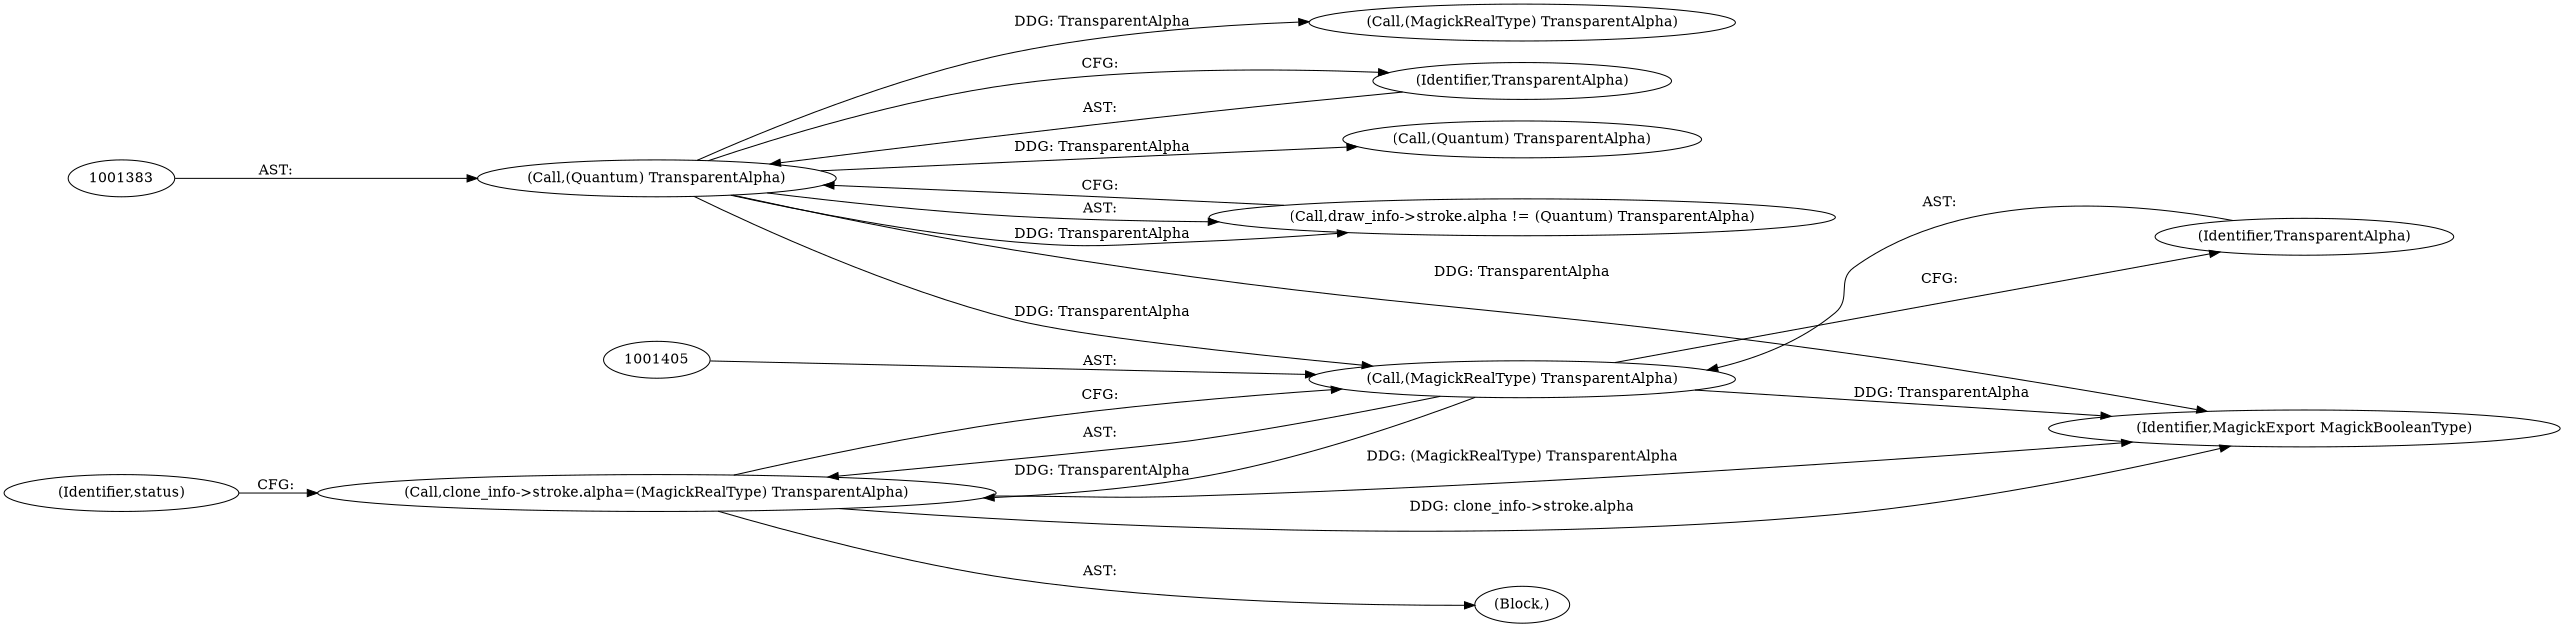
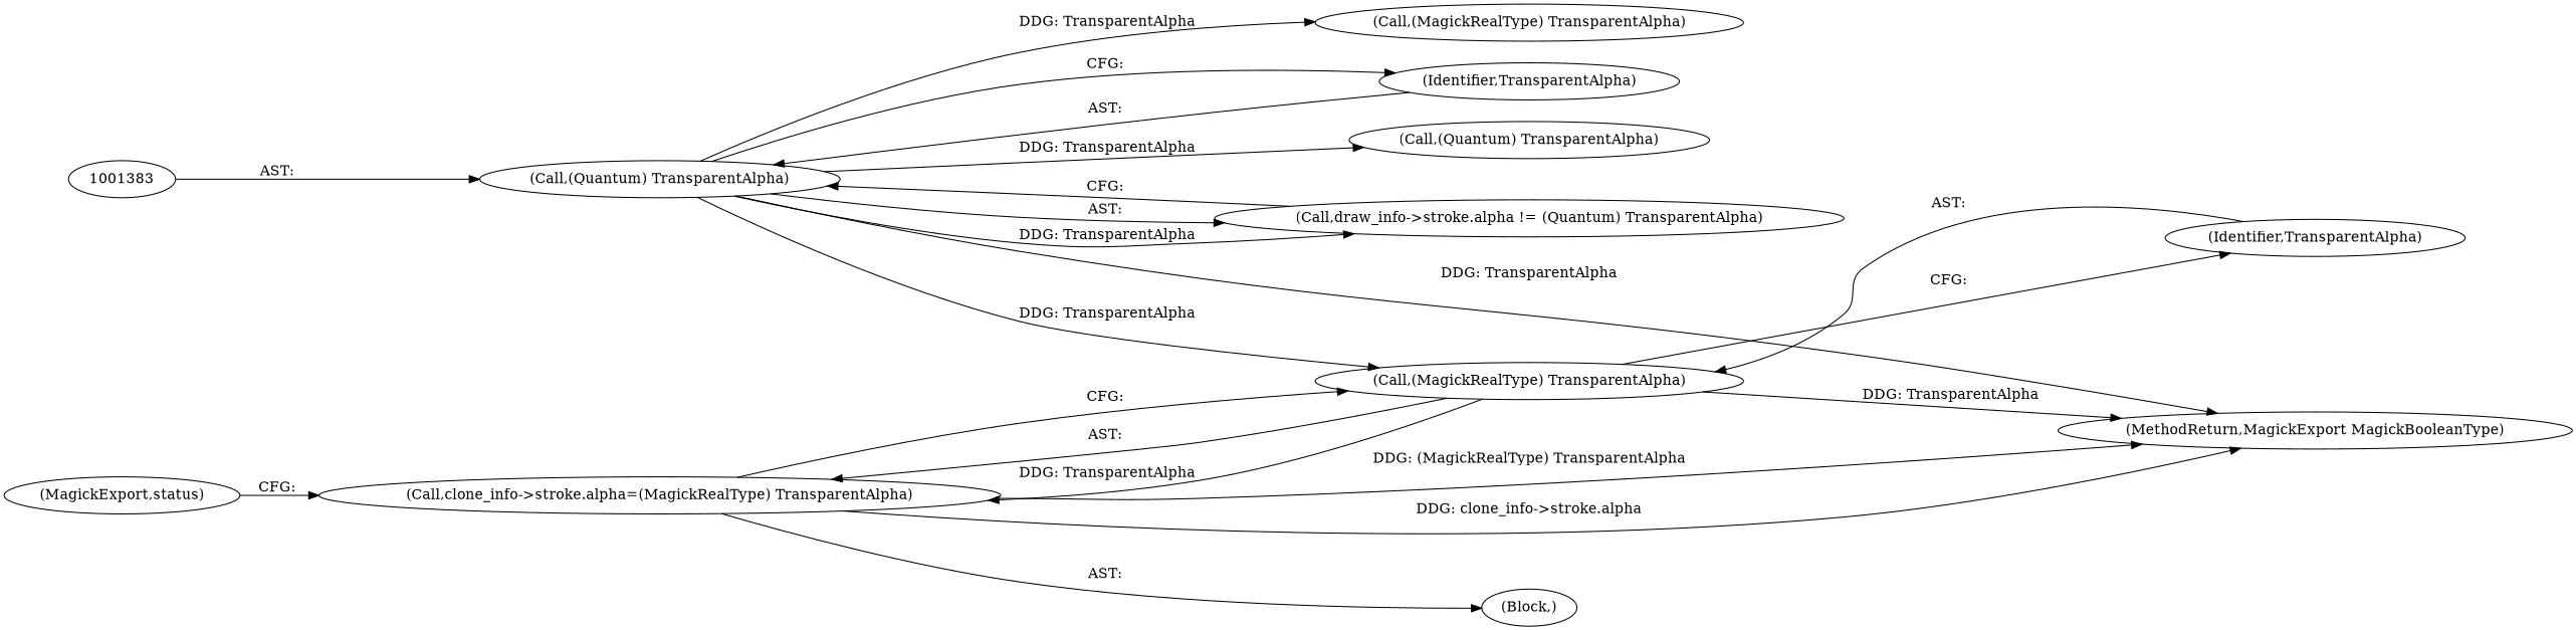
  digraph {
    rankdir=LR
    n1 [label="(Call,clone_info->stroke.alpha=(MagickRealType) TransparentAlpha)"]
    n2 [label="(Call,(MagickRealType) TransparentAlpha)"]
-   n3 [label="(Identifier,MagickExport MagickBooleanType)"]
+   n3 [label="(MethodReturn,MagickExport MagickBooleanType)"]
    n4 [label="(Block,)"]
    n5 [label="(Identifier,TransparentAlpha)"]
    n6 [label="(Call,(Quantum) TransparentAlpha)"]
    n7 [label="(Call,(Quantum) TransparentAlpha)"]
    n8 [label="(Call,draw_info->stroke.alpha != (Quantum) TransparentAlpha)"]
    n9 [label="(Call,(MagickRealType) TransparentAlpha)"]
    n10 [label="(Identifier,TransparentAlpha)"]
-   n11 [label="(Identifier,status)"]
-   1001405
+   n11 [label="(MagickExport,status)"]
    1001383
    n1 -> n2 [label="CFG: "]
    n1 -> n3 [label="DDG: (MagickRealType) TransparentAlpha"]
    n1 -> n3 [label="DDG: clone_info->stroke.alpha"]
    n1 -> n4 [label="AST: "]
    n2 -> n1 [label="AST: "]
    n2 -> n1 [label="DDG: TransparentAlpha"]
    n2 -> n3 [label="DDG: TransparentAlpha"]
    n2 -> n5 [label="CFG: "]
    n5 -> n2 [label="AST: "]
    n6 -> n2 [label="DDG: TransparentAlpha"]
    n6 -> n3 [label="DDG: TransparentAlpha"]
    n6 -> n7 [label="DDG: TransparentAlpha"]
    n6 -> n8 [label="AST: "]
    n6 -> n8 [label="DDG: TransparentAlpha"]
    n6 -> n9 [label="DDG: TransparentAlpha"]
    n6 -> n10 [label="CFG: "]
    n8 -> n6 [label="CFG: "]
    n10 -> n6 [label="AST: "]
    n11 -> n1 [label="CFG: "]
-   1001405 -> n2 [label="AST: "]
    1001383 -> n6 [label="AST: "]
  }
